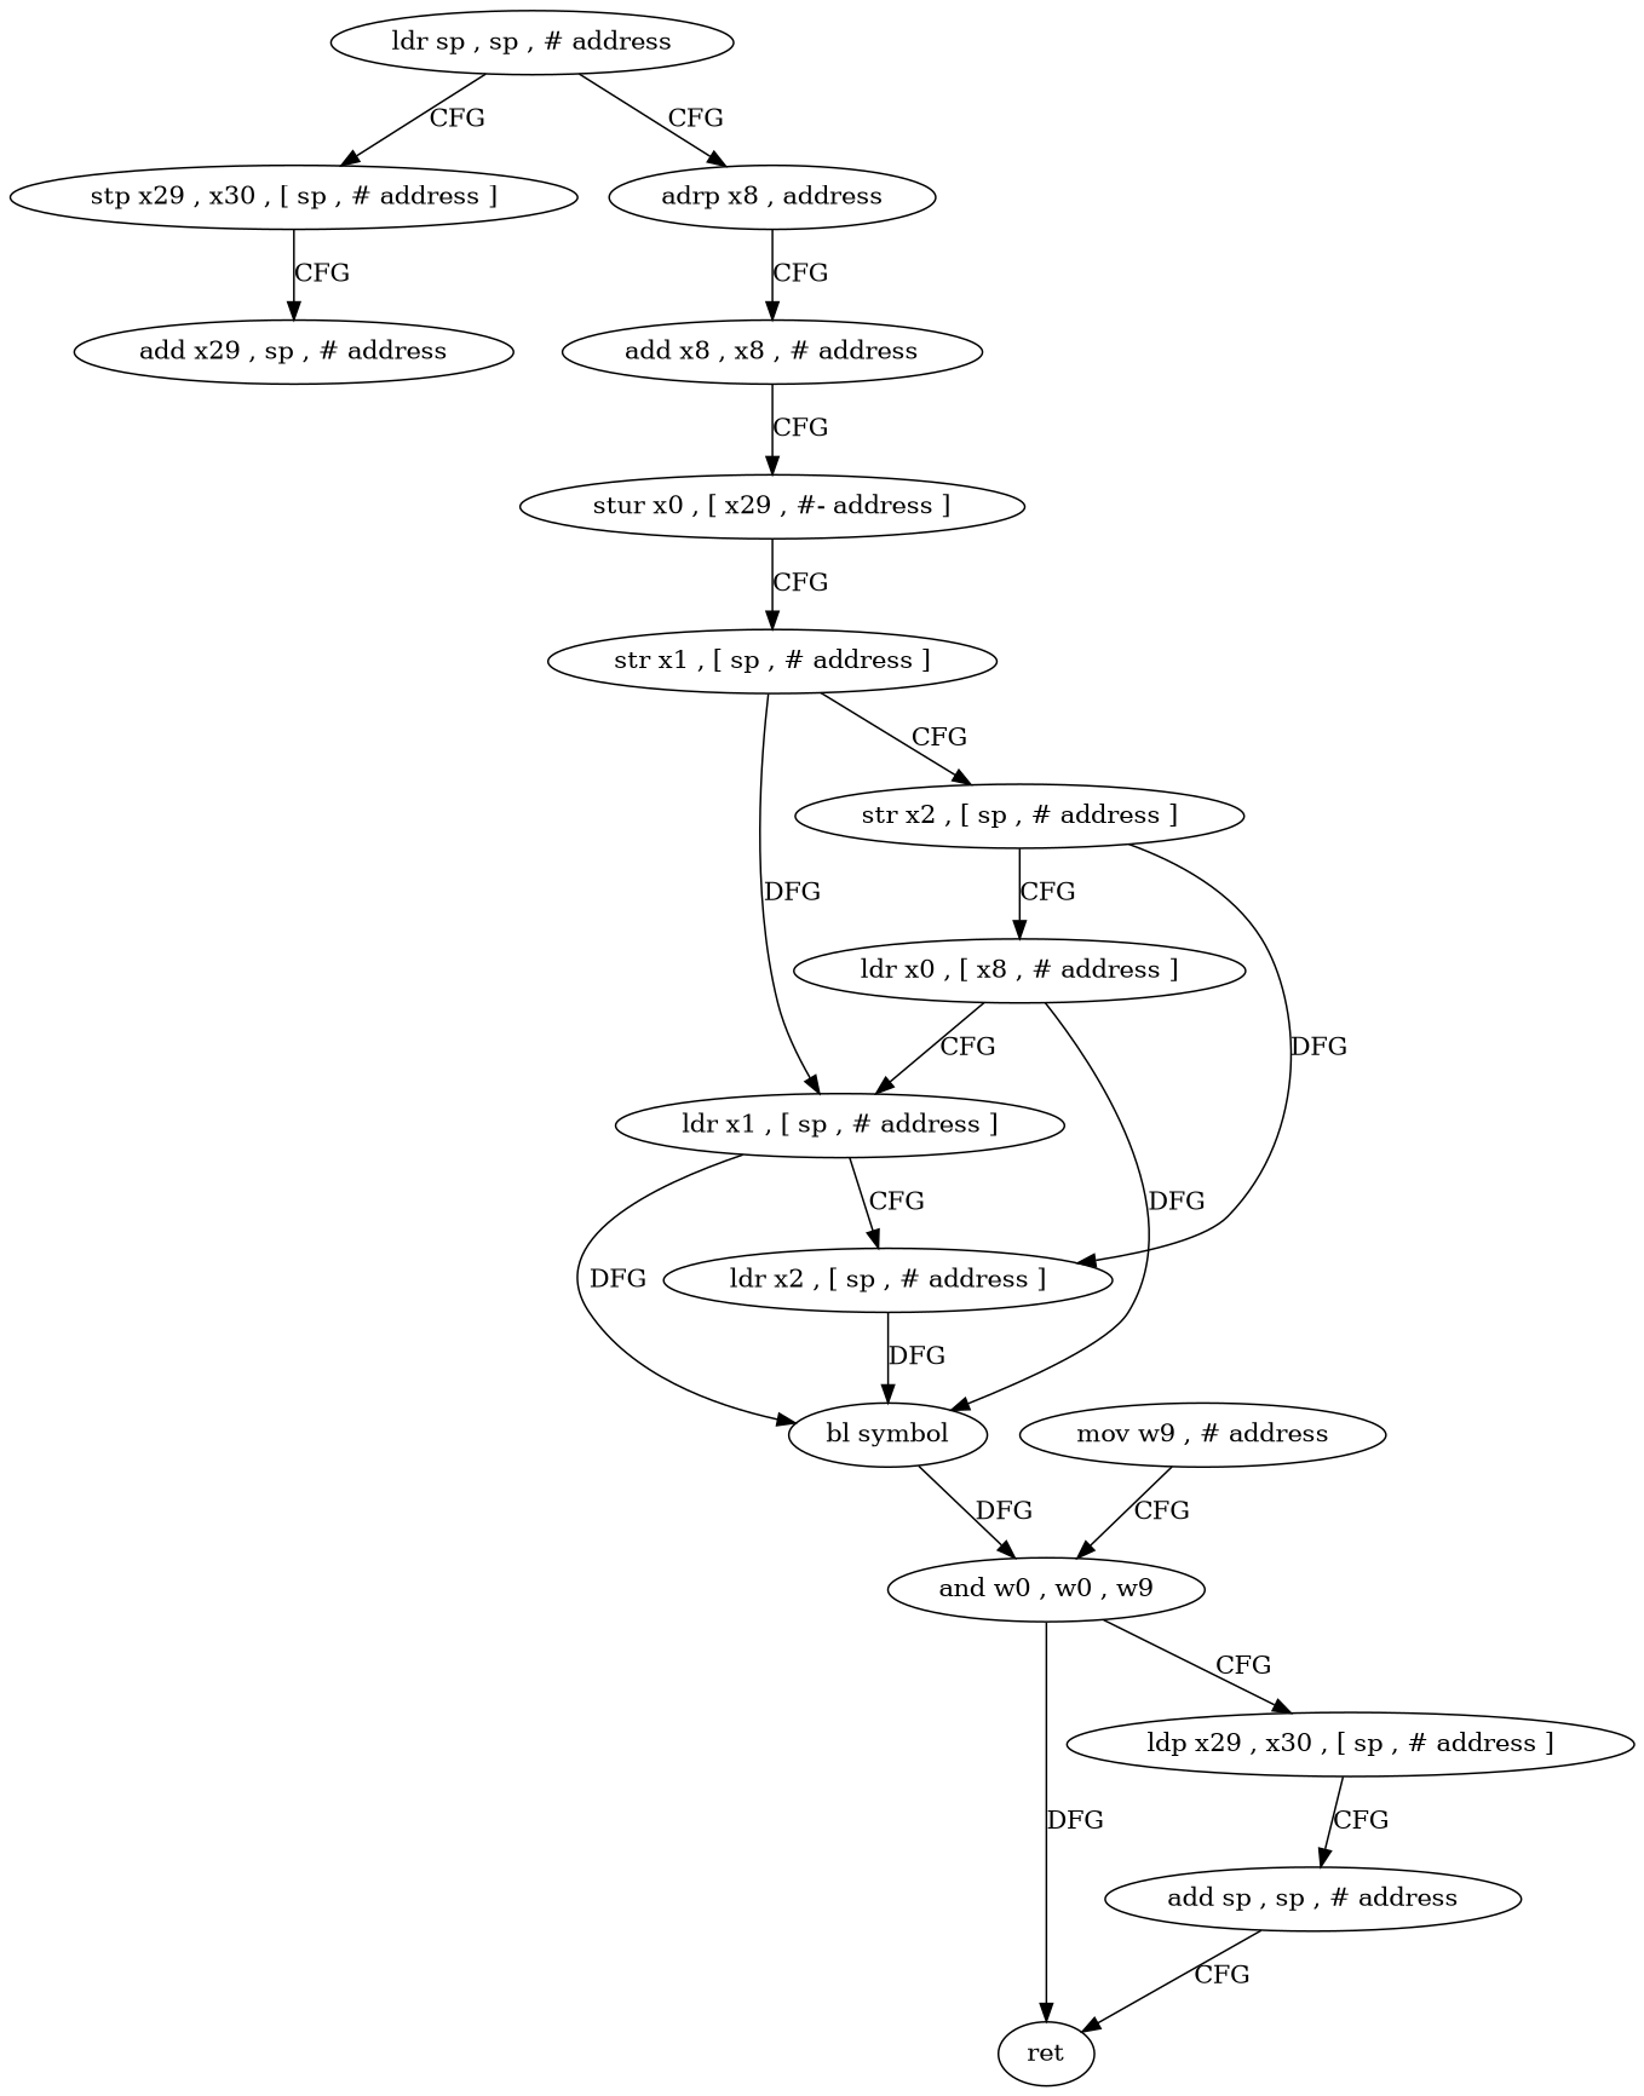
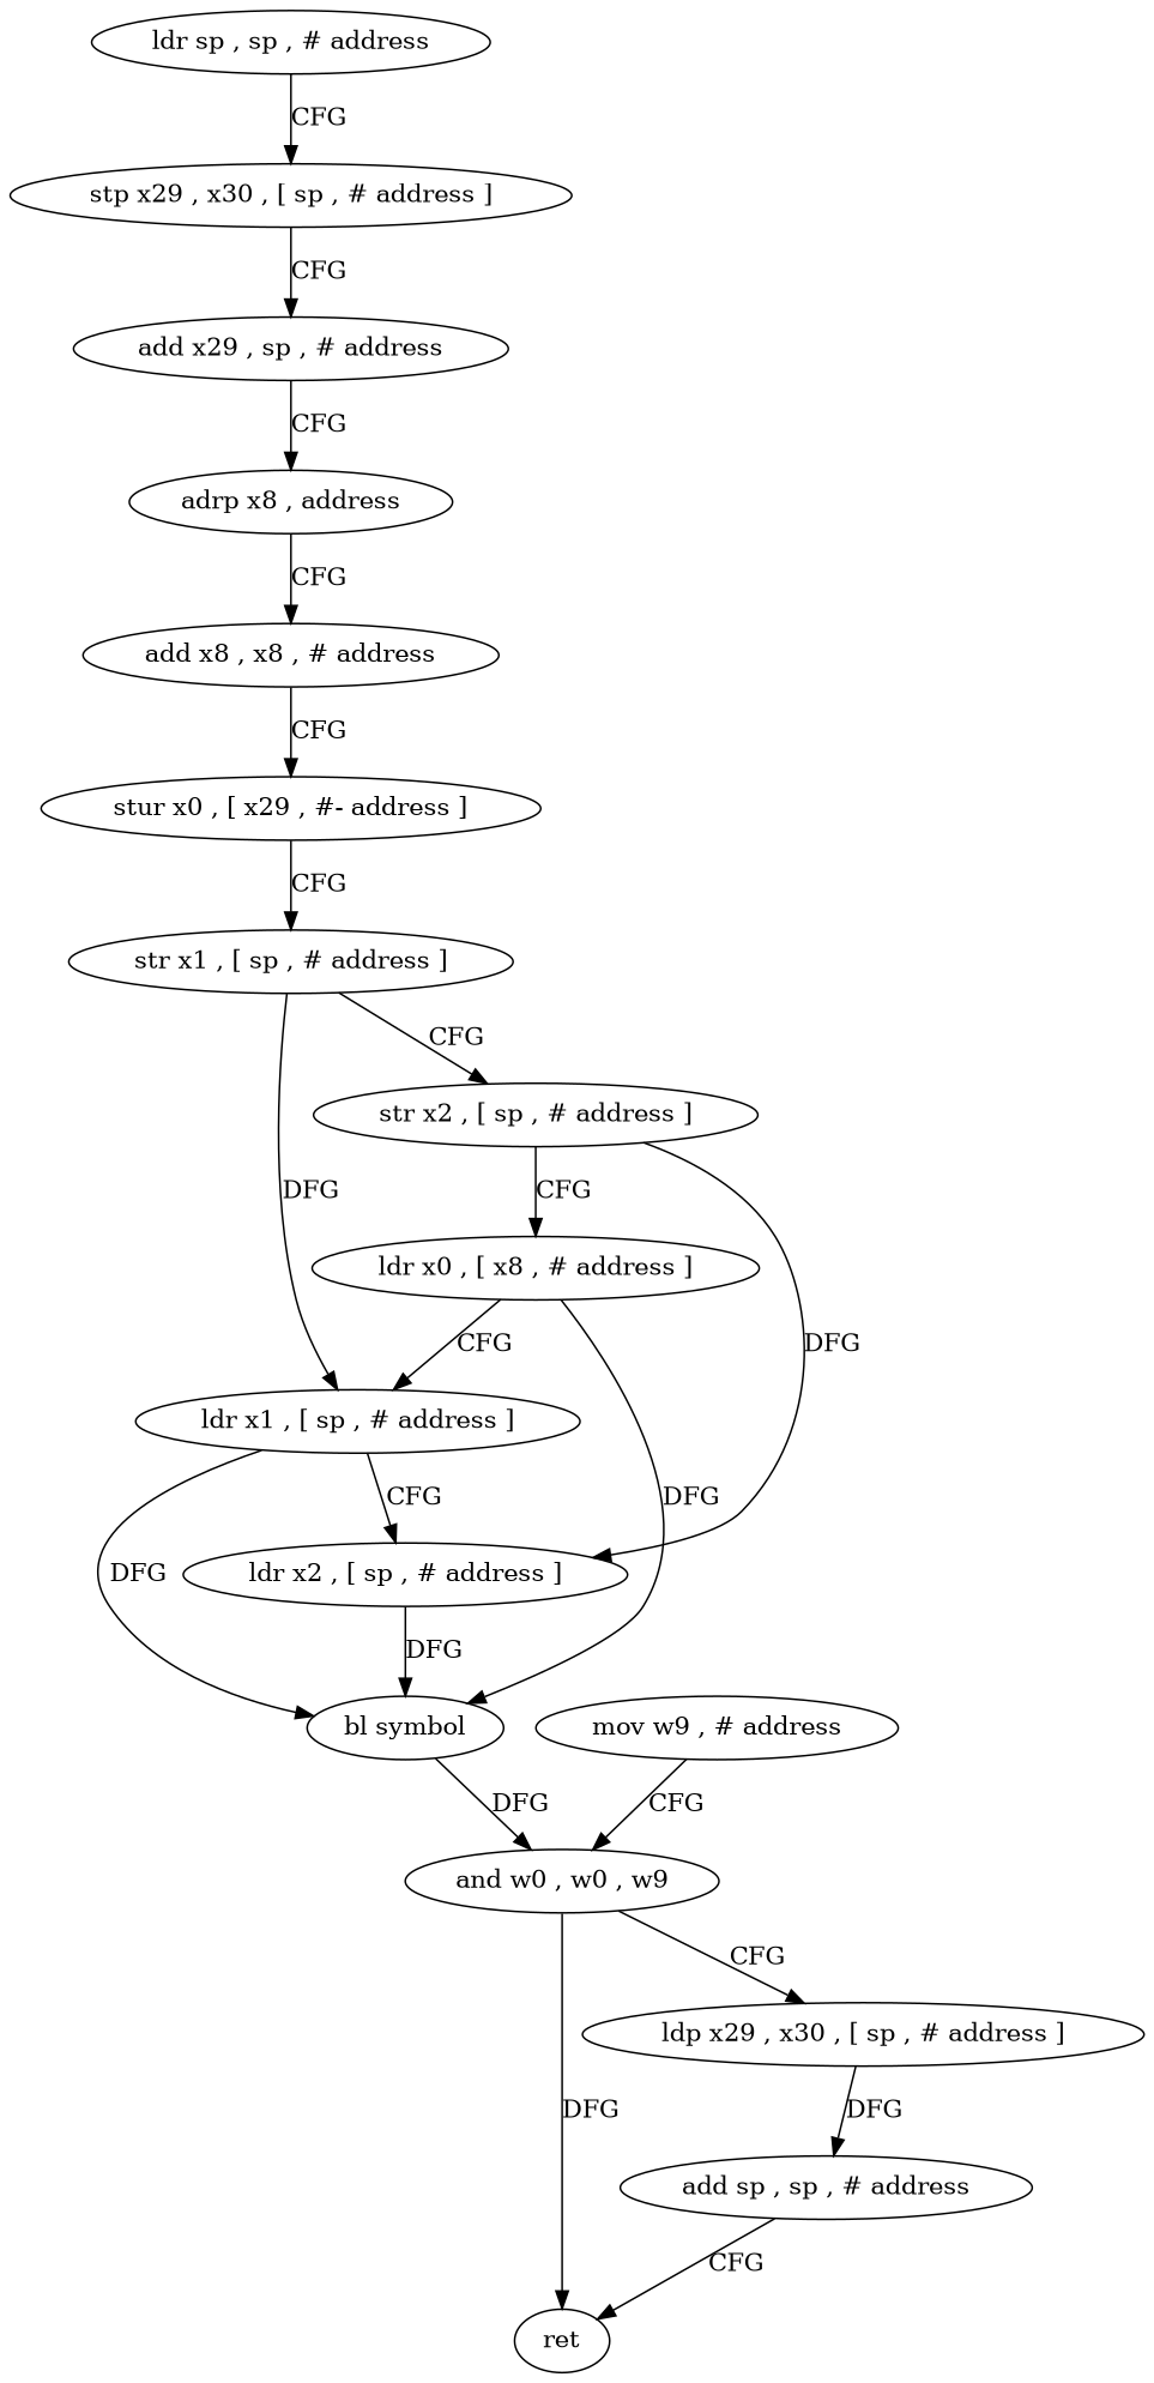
  digraph {
    n1 [label="ldr sp , sp , # address"]
    n2 [label="stp x29 , x30 , [ sp , # address ]"]
    n3 [label="add x29 , sp , # address"]
    n4 [label="adrp x8 , address"]
    n5 [label="add x8 , x8 , # address"]
    n6 [label="stur x0 , [ x29 , #- address ]"]
    n7 [label="str x1 , [ sp , # address ]"]
    n8 [label="str x2 , [ sp , # address ]"]
    n9 [label="ldr x1 , [ sp , # address ]"]
    n10 [label="ldr x0 , [ x8 , # address ]"]
    n11 [label="ldr x2 , [ sp , # address ]"]
    n12 [label="bl symbol"]
    n13 [label="and w0 , w0 , w9"]
    n14 [label="mov w9 , # address"]
    n15 [label="ldp x29 , x30 , [ sp , # address ]"]
    n16 [label=ret]
    n17 [label="add sp , sp , # address"]
    n1 -> n2 [label=CFG]
    n2 -> n3 [label=CFG]
-   n1 -> n4 [label=CFG]
+   n3 -> n4 [label=CFG]
    n4 -> n5 [label=CFG]
    n5 -> n6 [label=CFG]
    n6 -> n7 [label=CFG]
    n7 -> n8 [label=CFG]
    n7 -> n9 [label=DFG]
    n8 -> n10 [label=CFG]
    n8 -> n11 [label=DFG]
    n9 -> n11 [label=CFG]
    n9 -> n12 [label=DFG]
    n10 -> n9 [label=CFG]
    n10 -> n12 [label=DFG]
    n11 -> n12 [label=DFG]
    n12 -> n13 [label=DFG]
    n13 -> n15 [label=CFG]
    n13 -> n16 [label=DFG]
    n14 -> n13 [label=CFG]
-   n15 -> n17 [label=CFG]
+   n15 -> n17 [label=DFG]
    n17 -> n16 [label=CFG]
  }
